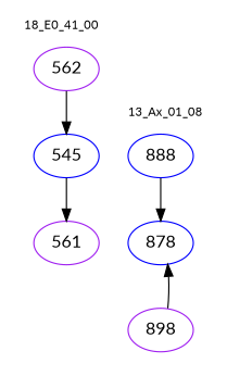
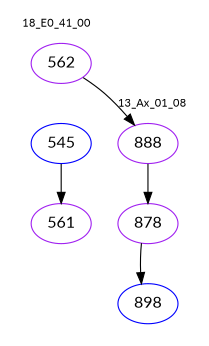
  digraph {
    fontname=Lato
    node [color=blue fontname=Lato]
    edge [color=black fontname=Lato]
-   n1 [label=888]
-   n2 [label=878]
-   n3 [color=purple label=898]
+   n1 [color=purple label=888]
+   n2 [color=purple label=878]
+   n3 [label=898]
    n4 [color=purple label=562]
    n5 [label=545]
    n6 [color=purple label=561]
    subgraph cluster_1 {
      color=white
      fontsize=10
      label="13_Ax_01_08"
      n1
      n2
      n3
    }
    subgraph cluster_2 {
      color=white
      fontsize=10
      label="18_E0_41_00"
      n4
      n5
      n6
    }
    n1 -> n2
-   n3 -> n2
-   n4 -> n5
+   n2 -> n3
+   n4 -> n1
    n5 -> n6
  }
